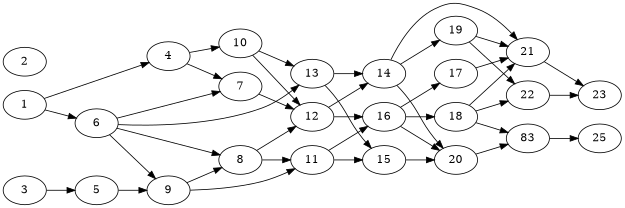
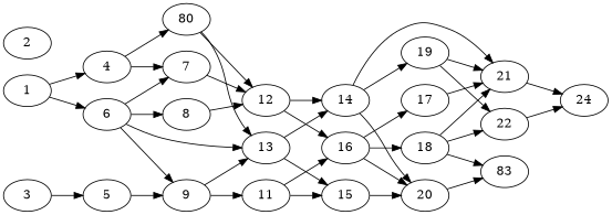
  digraph {
    rankdir=LR
    node [alpha=0.04]
    1 [expect_size=6011904]
    4 [alpha=0.17 expect_size=46945280]
    6 [alpha=0.08 expect_size=24481792]
    7 [alpha=0.10 expect_size=16972800]
-   10 [alpha=0.10 expect_size=49345536]
+   10 [alpha=0.10 expect_size=49345536 label=80]
    9 [expect_size=31850496]
    8 [alpha=0.19 expect_size=29771776]
    13 [alpha=0.16 expect_size=33022976]
    12 [alpha=0.02 expect_size=32498688]
    11 [alpha=0.03 expect_size=22042624]
    2 [alpha=0.00 expect_size=32739328]
    3 [alpha=0.20 expect_size=23121920]
    5 [alpha=0.14 expect_size=25555968]
    16 [alpha=0.09 expect_size=8512512]
    14 [alpha=0.14 expect_size=31971328]
    15 [expect_size=23786496]
    20 [alpha=0.14 expect_size=11044864]
    17 [alpha=0.19 expect_size=28525568]
    18 [alpha=0.03 expect_size=51414016]
    19 [alpha=0.19 expect_size=49816576]
    21 [alpha=0.09 expect_size=35680256]
    n22 [alpha=0.09 expect_size=47400960 label=83]
    22 [alpha=0.15 expect_size=43338752]
-   24 [alpha=0.01 expect_size=36873216 label=23]
-   25 [alpha=0.01 expect_size=22242304]
+   24 [alpha=0.01 expect_size=36873216]
    1 -> 4
    1 -> 6
    4 -> 7
    4 -> 10
    6 -> 7
    6 -> 9
    6 -> 8
    6 -> 13
    7 -> 12
    10 -> 13
    10 -> 12
-   9 -> 8
+   9 -> 13
    9 -> 11
    8 -> 12
-   8 -> 11
    13 -> 14
    13 -> 15
    12 -> 16
    12 -> 14
    11 -> 16
    11 -> 15
    3 -> 5
    5 -> 9
    16 -> 20
    16 -> 17
    16 -> 18
    14 -> 20
    14 -> 19
    14 -> 21
    15 -> 20
    20 -> n22
    17 -> 21
    18 -> 21
    18 -> n22
    18 -> 22
    19 -> 21
    19 -> 22
    21 -> 24
-   n22 -> 25
    22 -> 24
  }
